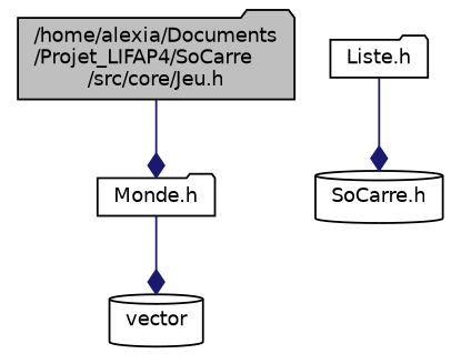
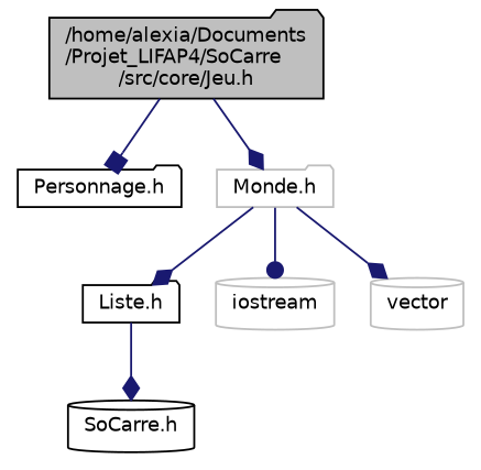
  digraph {
    node [color=black fillcolor=white fontname=Helvetica fontsize=10 shape=folder style=filled]
    edge [arrowhead=diamond color=midnightblue fontname=Helvetica fontsize=10 labelfontname=Helvetica labelfontsize=10 style=solid]
    n1 [fillcolor=grey75 fontcolor=black height=0.2 label="/home/alexia/Documents\l/Projet_LIFAP4/SoCarre\l/src/core/Jeu.h" width=0.4]
-   n3 [height=0.2 label="Monde.h" width=0.4]
+   n2 [height=0.2 label="Personnage.h" width=0.4]
+   n3 [color=grey75 height=0.2 label="Monde.h" width=0.4]
    n4 [height=0.2 label="Liste.h" width=0.4]
-   n6 [height=0.2 label=vector shape=cylinder width=0.4]
+   n5 [color=grey75 height=0.2 label=iostream shape=cylinder width=0.4]
+   n6 [color=grey75 height=0.2 label=vector shape=cylinder width=0.4]
    n7 [height=0.2 label="SoCarre.h" shape=cylinder width=0.4]
+   n1 -> n2 [arrowhead=box]
    n1 -> n3
+   n3 -> n4
+   n3 -> n5 [arrowhead=dot]
    n3 -> n6
    n4 -> n7
  }
